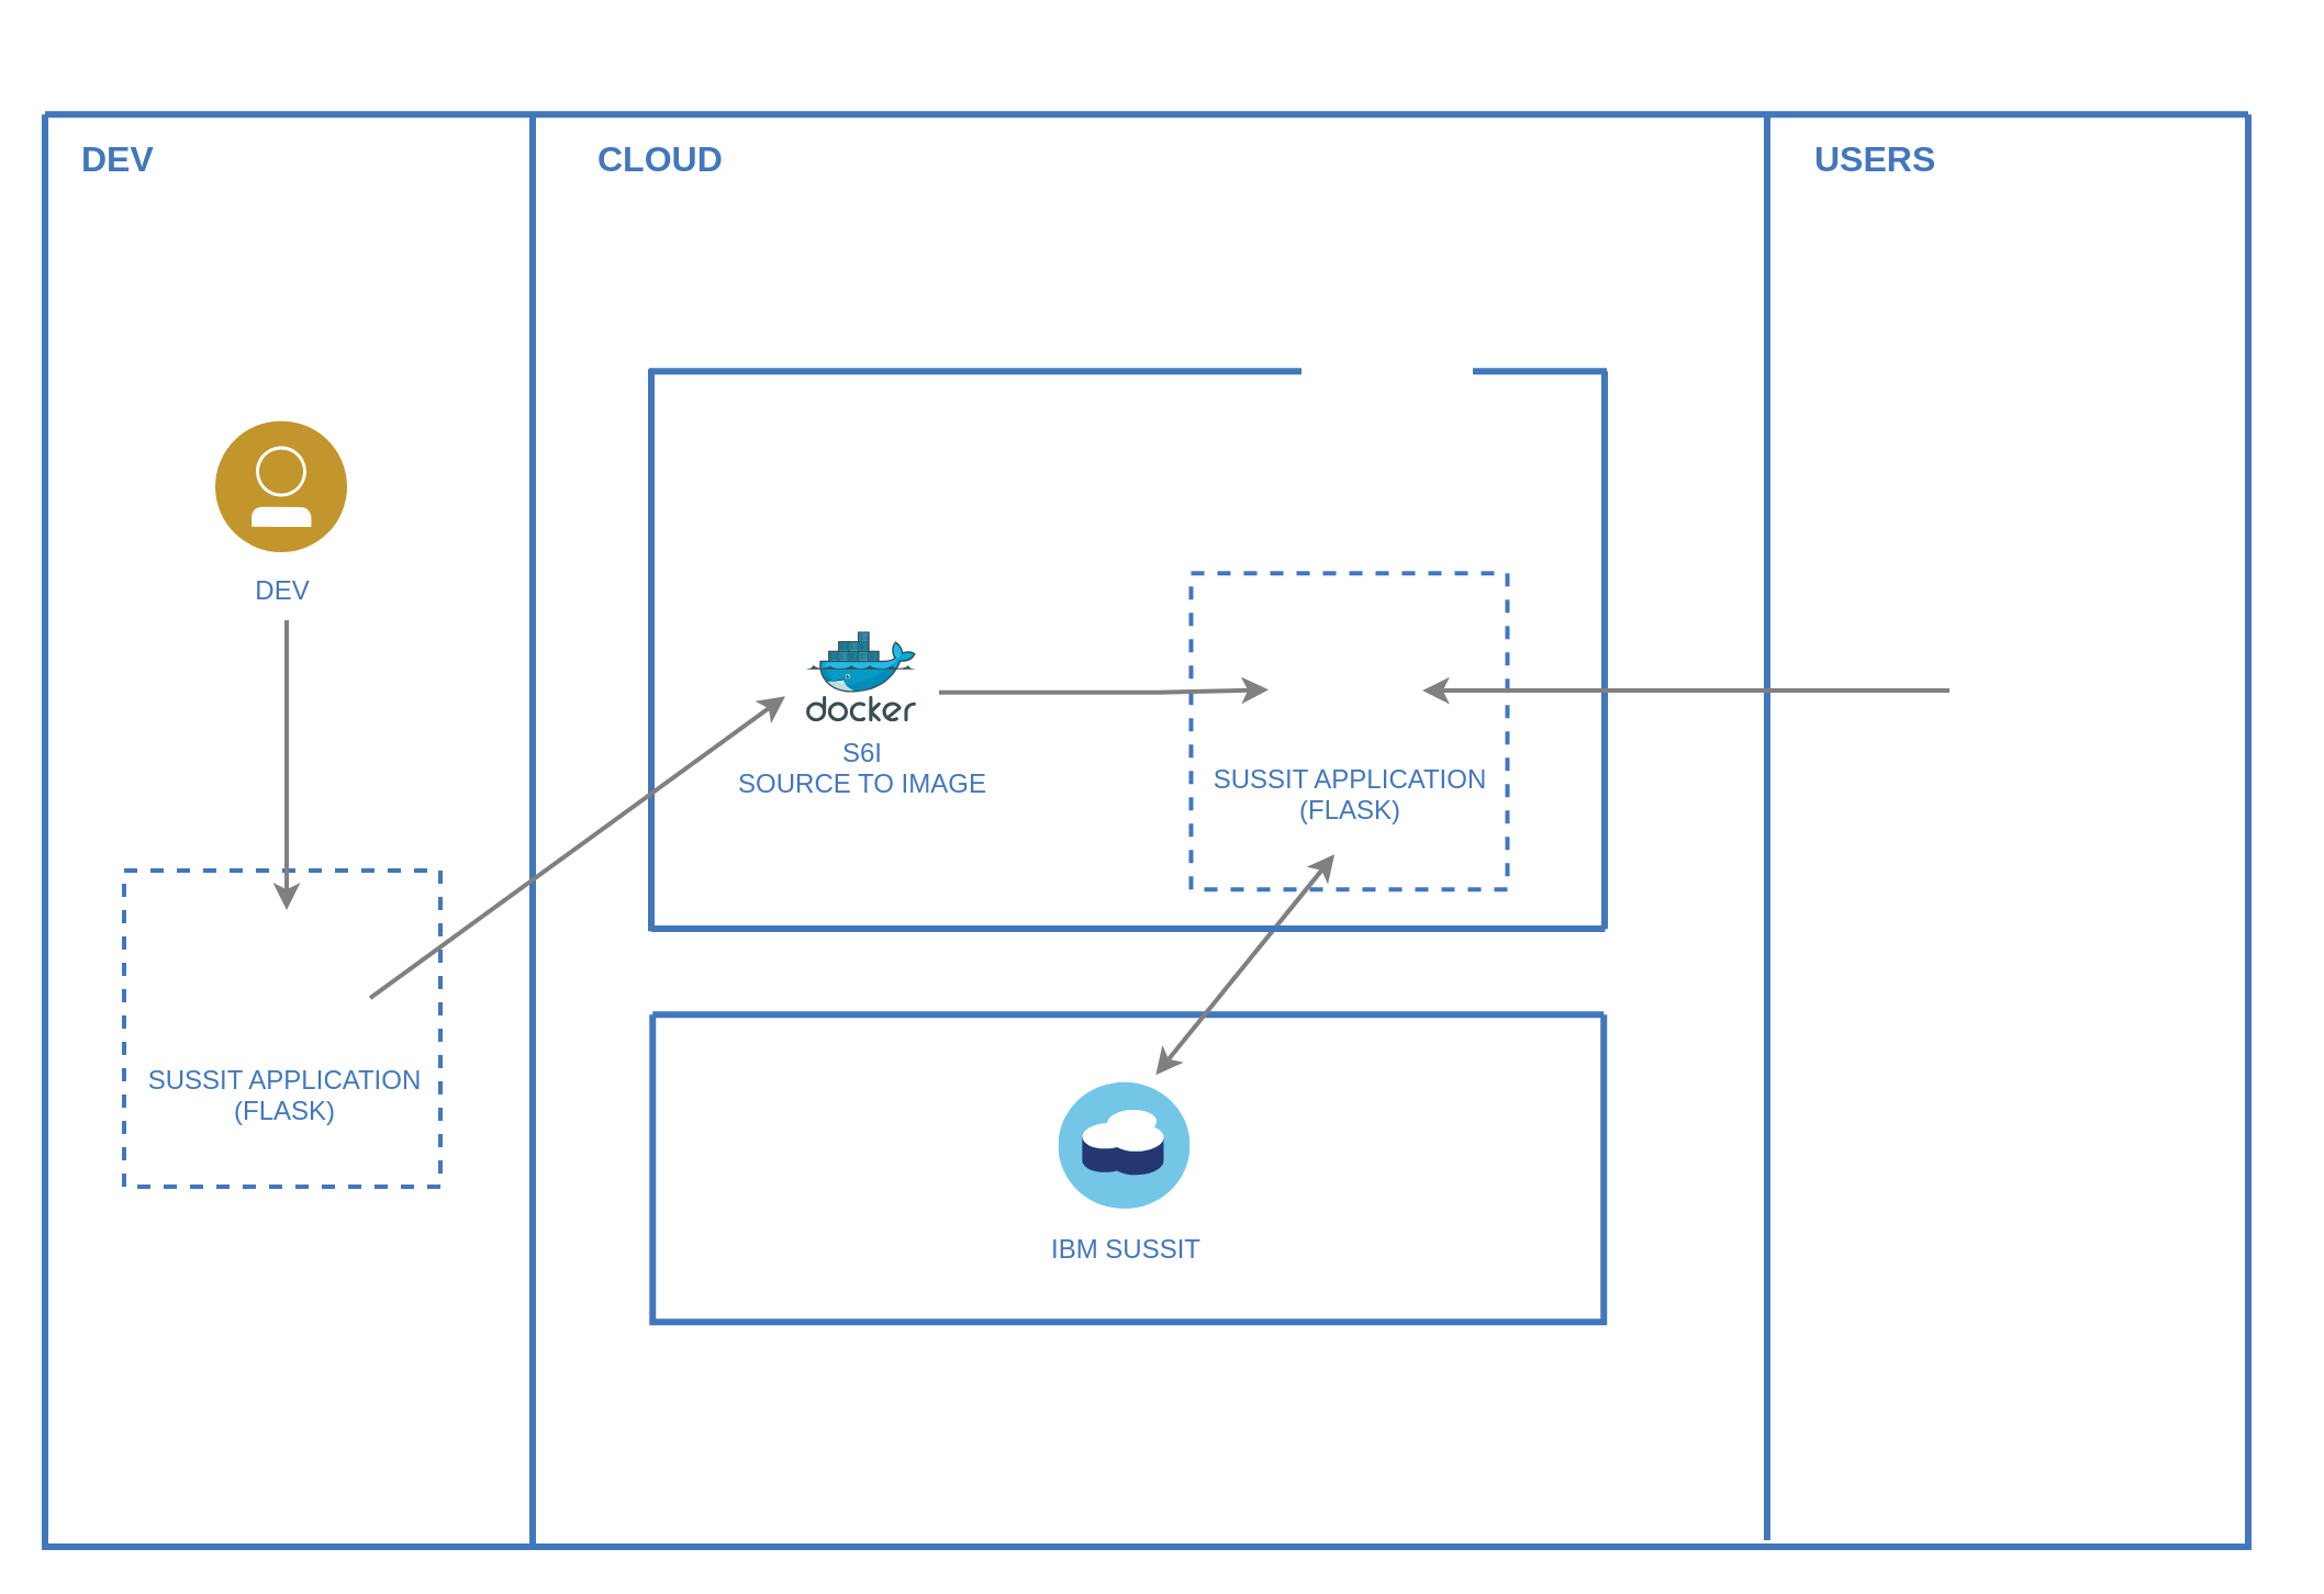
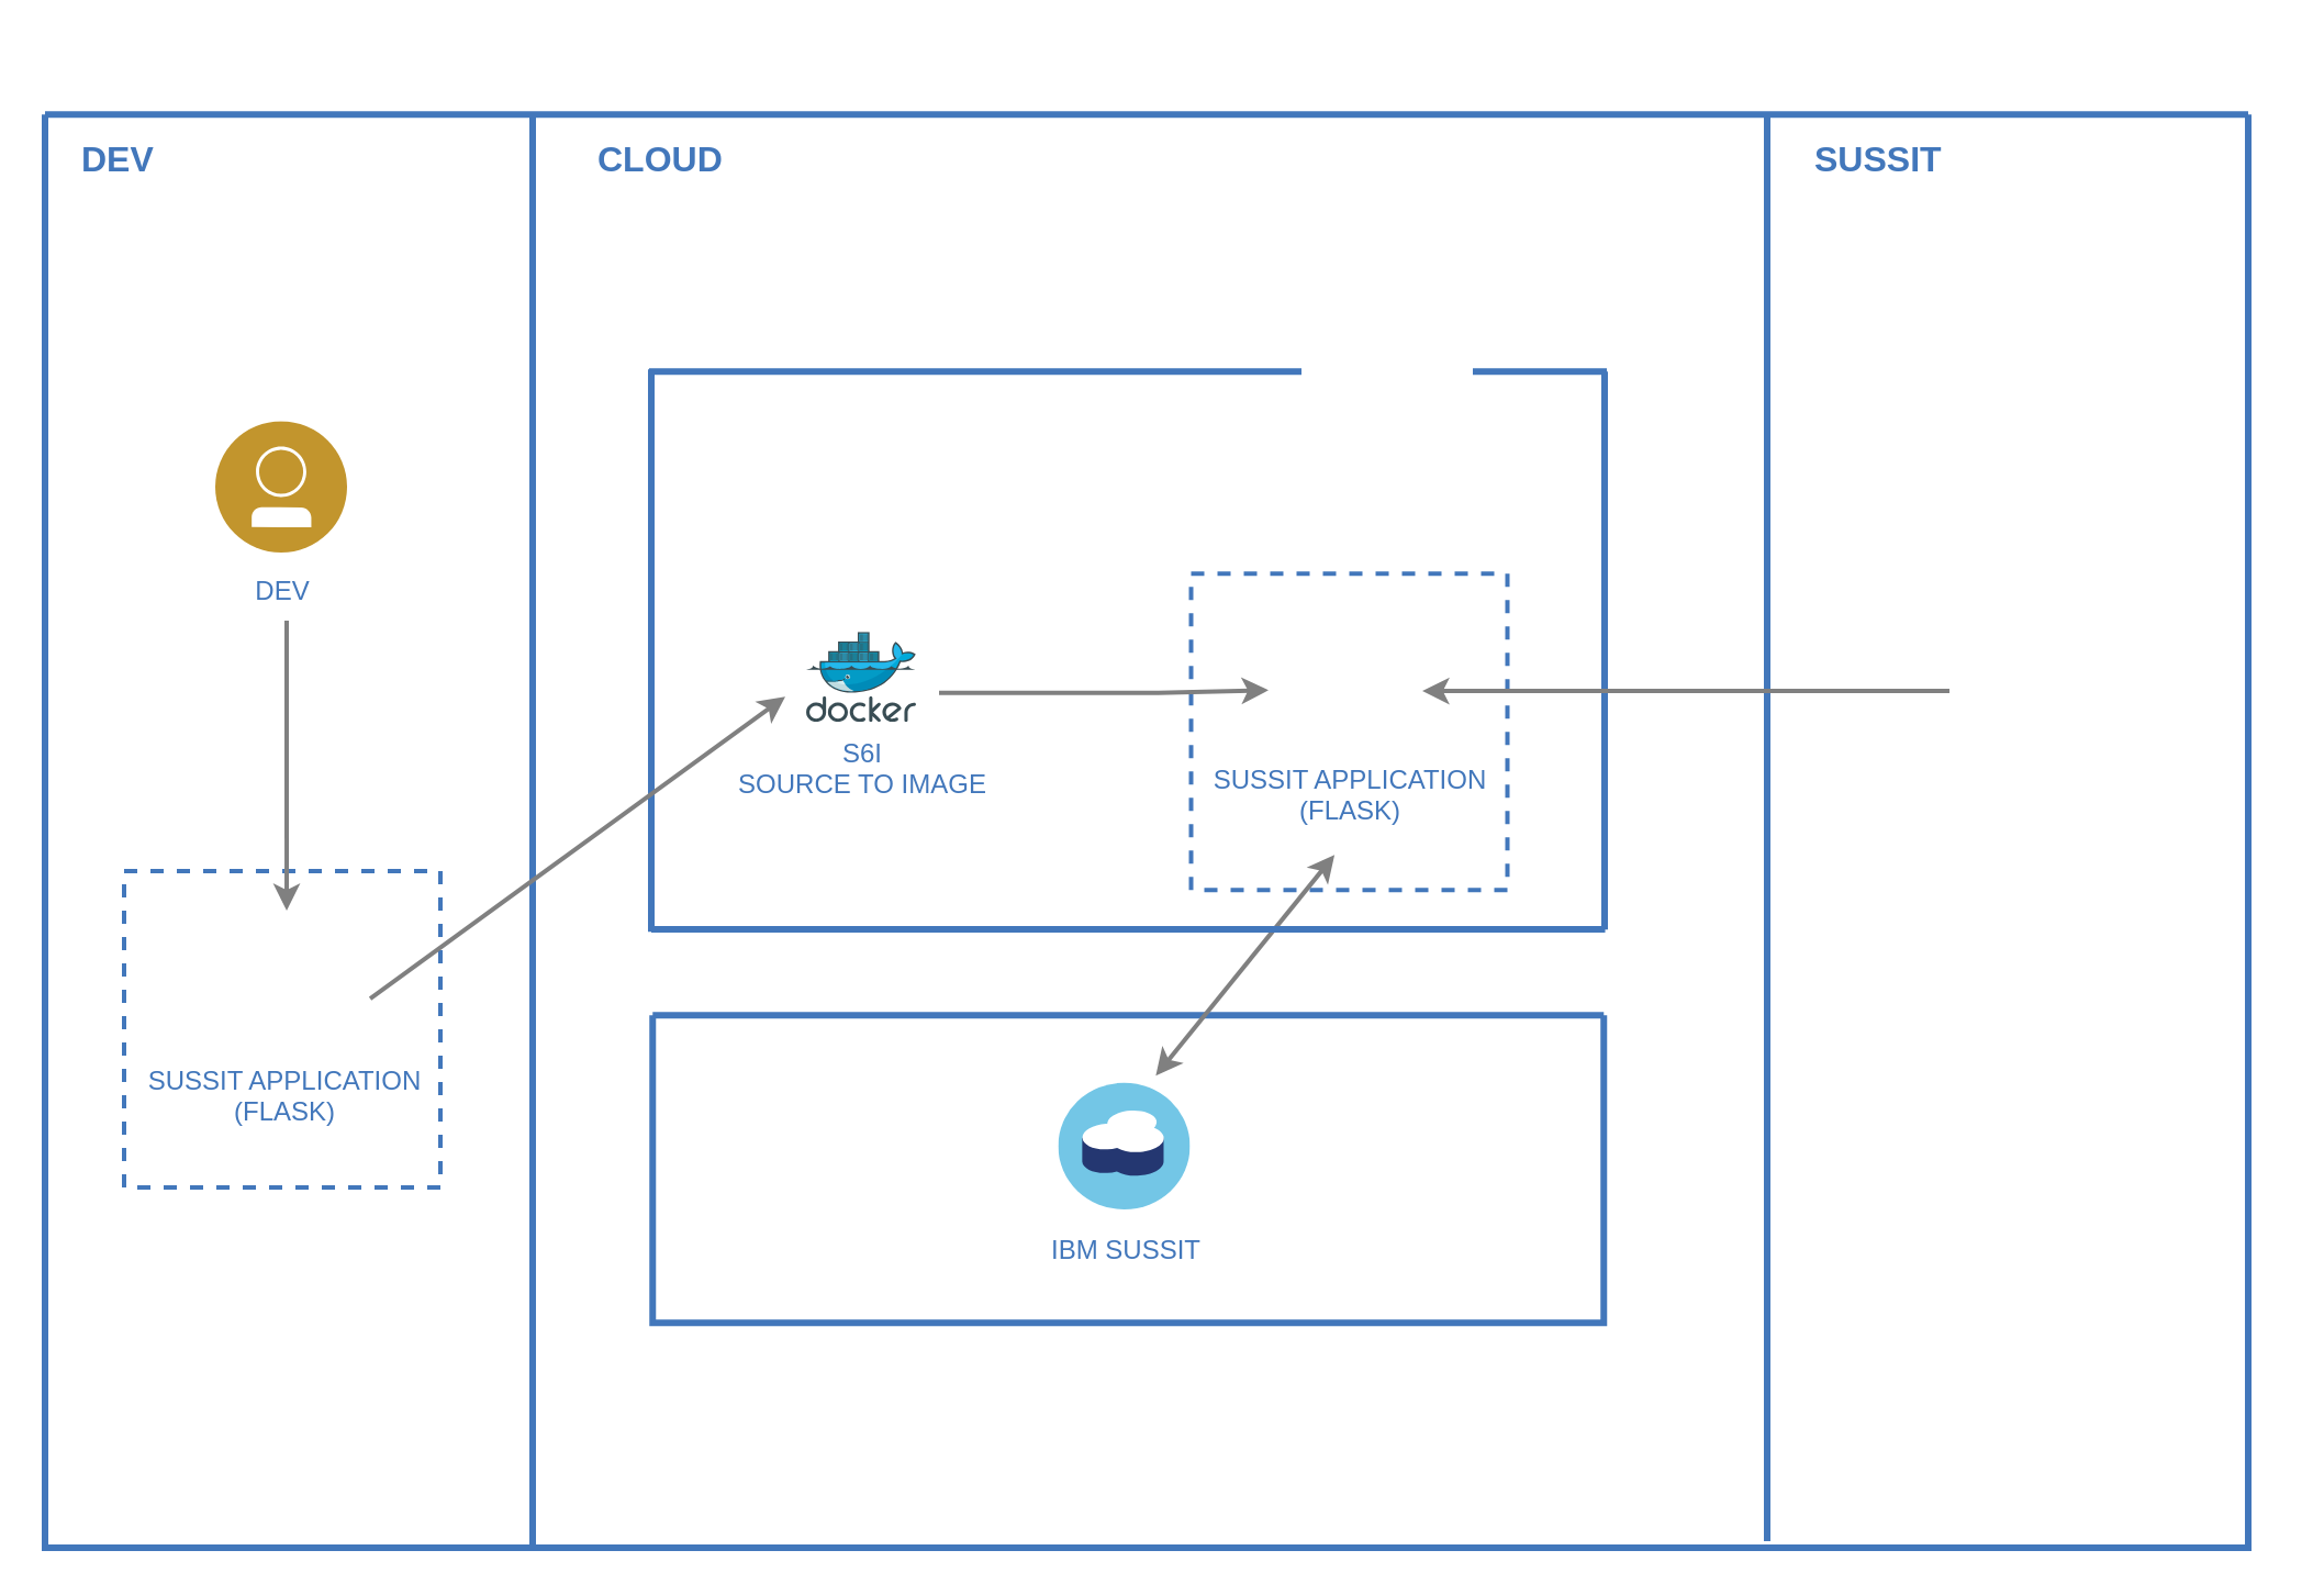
  <mxCell id="0" />
  <mxCell id="1" parent="0" />
  <mxCell id="2" value="" style="swimlane;shadow=0;strokeColor=#4277BB;fillColor=#ffffff;fontColor=none;align=right;startSize=0;collapsible=0;noLabel=1;strokeWidth=3;" parent="1" vertex="1"><mxGeometry x="20" y="51.63" width="1003" height="652.37" as="geometry" /></mxCell>
  <mxCell id="3" value="DEV" style="text;html=1;align=left;verticalAlign=middle;fontColor=#4277BB;shadow=0;dashed=0;strokeColor=none;fillColor=none;labelBackgroundColor=none;fontStyle=1;fontSize=16;spacingLeft=5;" parent="2" vertex="1"><mxGeometry x="10" y="10" width="170" height="20" as="geometry" /></mxCell>
  <mxCell id="4" value="CLOUD" style="text;html=1;align=left;verticalAlign=middle;fontColor=#4277BB;shadow=0;dashed=0;strokeColor=none;fillColor=none;labelBackgroundColor=none;fontStyle=1;fontSize=16;spacingLeft=5;" parent="2" vertex="1"><mxGeometry x="244.5" y="10" width="190" height="20" as="geometry" /></mxCell>
- <mxCell id="5" value="USERS" style="text;html=1;align=left;verticalAlign=middle;fontColor=#4277BB;shadow=0;dashed=0;strokeColor=none;fillColor=none;labelBackgroundColor=none;fontStyle=1;fontSize=16;spacingLeft=5;" parent="2" vertex="1"><mxGeometry x="799" y="10" width="217" height="20" as="geometry" /></mxCell>
+ <mxCell id="5" value="SUSSIT" style="text;html=1;align=left;verticalAlign=middle;fontColor=#4277BB;shadow=0;dashed=0;strokeColor=none;fillColor=none;labelBackgroundColor=none;fontStyle=1;fontSize=16;spacingLeft=5;" parent="2" vertex="1"><mxGeometry x="799" y="10" width="217" height="20" as="geometry" /></mxCell>
  <mxCell id="6" value="" style="swimlane;shadow=0;labelBackgroundColor=#007FFF;strokeColor=#4277BB;fillColor=none;gradientColor=none;fontColor=#000000;align=right;collapsible=0;startSize=0;strokeWidth=3;" parent="2" vertex="1"><mxGeometry x="276.63" y="410" width="433" height="140" as="geometry" /></mxCell>
  <mxCell id="7" value="IBM SUSSIT" style="aspect=fixed;perimeter=ellipsePerimeter;html=1;align=center;shadow=0;dashed=0;fontColor=#4277BB;labelBackgroundColor=#ffffff;fontSize=12;spacingTop=3;image;image=img/lib/ibm/miscellaneous/cloudant.svg;" vertex="1" parent="6"><mxGeometry x="185.12" y="30" width="60" height="60" as="geometry" /></mxCell>
  <mxCell id="8" value="" style="line;strokeWidth=3;direction=south;html=1;shadow=0;labelBackgroundColor=none;fillColor=none;gradientColor=none;fontSize=12;fontColor=#4277BB;align=right;strokeColor=#4277BB;" parent="2" vertex="1"><mxGeometry x="773" y="-0.63" width="22" height="650" as="geometry" /></mxCell>
  <mxCell id="9" value="" style="line;strokeWidth=3;direction=south;html=1;shadow=0;labelBackgroundColor=none;fillColor=none;gradientColor=none;fontSize=12;fontColor=#4277BB;align=right;strokeColor=#4277BB;" vertex="1" parent="2"><mxGeometry x="217" y="1" width="10" height="650" as="geometry" /></mxCell>
  <mxCell id="10" value="" style="line;strokeWidth=3;direction=south;html=1;shadow=0;labelBackgroundColor=none;fillColor=none;gradientColor=none;fontSize=12;fontColor=#4277BB;align=right;strokeColor=#4277BB;rotation=-90;" vertex="1" parent="2"><mxGeometry x="412.5" y="-31.5" width="22" height="297" as="geometry" /></mxCell>
  <mxCell id="11" value="" style="line;strokeWidth=3;direction=south;html=1;shadow=0;labelBackgroundColor=none;fillColor=none;gradientColor=none;fontSize=12;fontColor=#4277BB;align=right;strokeColor=#4277BB;rotation=-90;" vertex="1" parent="2"><mxGeometry x="669.5" y="86.5" width="22" height="61" as="geometry" /></mxCell>
  <mxCell id="12" value="" style="line;strokeWidth=3;direction=south;html=1;shadow=0;labelBackgroundColor=none;fillColor=none;gradientColor=none;fontSize=12;fontColor=#4277BB;align=right;strokeColor=#4277BB;rotation=0;" vertex="1" parent="2"><mxGeometry x="265" y="116" width="22" height="256" as="geometry" /></mxCell>
  <mxCell id="13" value="SUSSIT APPLICATION&lt;br&gt;(FLASK)" style="shape=image;html=1;verticalAlign=top;verticalLabelPosition=bottom;labelBackgroundColor=#ffffff;imageAspect=0;aspect=fixed;image=https://cdn0.iconfinder.com/data/icons/long-shadow-web-icons/512/python-128.png;fontColor=#4277BB;imageBorder=none;" vertex="1" parent="2"><mxGeometry x="567" y="236" width="53.5" height="53.5" as="geometry" /></mxCell>
  <mxCell id="14" value="" style="line;strokeWidth=3;direction=south;html=1;shadow=0;labelBackgroundColor=none;fillColor=none;gradientColor=none;fontSize=12;fontColor=#4277BB;align=right;strokeColor=#4277BB;rotation=0;" vertex="1" parent="2"><mxGeometry x="699" y="117" width="22" height="254" as="geometry" /></mxCell>
  <mxCell id="15" value="" style="whiteSpace=wrap;html=1;aspect=fixed;fontColor=#4277BB;fillColor=none;dashed=1;strokeColor=#4277BB;strokeWidth=2;" vertex="1" parent="2"><mxGeometry x="521.75" y="209" width="144" height="144" as="geometry" /></mxCell>
  <mxCell id="16" value="S6I&lt;br&gt;SOURCE TO IMAGE" style="sketch=0;aspect=fixed;html=1;points=[];align=center;image;fontSize=12;image=img/lib/mscae/Docker.svg;dashed=1;fontColor=#4277BB;strokeColor=#4277BB;strokeWidth=2;fillColor=none;" vertex="1" parent="2"><mxGeometry x="347" y="236" width="50" height="41" as="geometry" /></mxCell>
  <mxCell id="17" value="" style="whiteSpace=wrap;html=1;aspect=fixed;fontColor=#4277BB;fillColor=none;dashed=1;strokeColor=#4277BB;strokeWidth=2;" vertex="1" parent="2"><mxGeometry x="36" y="344.37" width="144" height="144" as="geometry" /></mxCell>
  <mxCell id="18" value="SUSSIT APPLICATION&lt;br&gt;(FLASK)" style="shape=image;html=1;verticalAlign=top;verticalLabelPosition=bottom;labelBackgroundColor=#ffffff;imageAspect=0;aspect=fixed;image=https://cdn0.iconfinder.com/data/icons/long-shadow-web-icons/512/python-128.png;fontColor=#4277BB;imageBorder=none;" vertex="1" parent="2"><mxGeometry x="82.25" y="372.37" width="53.5" height="53.5" as="geometry" /></mxCell>
  <mxCell id="19" value="" style="endArrow=classic;html=1;rounded=0;fontColor=#4277BB;exitX=0.778;exitY=0.403;exitDx=0;exitDy=0;exitPerimeter=0;strokeColor=#808080;strokeWidth=2;" edge="1" parent="2" source="17"><mxGeometry width="50" height="50" relative="1" as="geometry"><mxPoint x="227" y="286" as="sourcePoint" /><mxPoint x="337" y="265" as="targetPoint" /><Array as="points" /></mxGeometry></mxCell>
  <mxCell id="20" value="" style="endArrow=classic;html=1;rounded=0;fontColor=#4277BB;exitX=0.778;exitY=0.403;exitDx=0;exitDy=0;exitPerimeter=0;strokeColor=#808080;strokeWidth=2;" edge="1" parent="2"><mxGeometry width="50" height="50" relative="1" as="geometry"><mxPoint x="407.002" y="263.262" as="sourcePoint" /><mxPoint x="557" y="262" as="targetPoint" /><Array as="points"><mxPoint x="506.97" y="263.23" /></Array></mxGeometry></mxCell>
  <mxCell id="21" value="" style="endArrow=classic;html=1;rounded=0;fontColor=#4277BB;exitX=0.778;exitY=0.403;exitDx=0;exitDy=0;exitPerimeter=0;strokeColor=#808080;strokeWidth=2;entryX=0.732;entryY=-0.041;entryDx=0;entryDy=0;entryPerimeter=0;startArrow=classic;startFill=1;" edge="1" parent="2" target="7"><mxGeometry width="50" height="50" relative="1" as="geometry"><mxPoint x="587.032" y="337.032" as="sourcePoint" /><mxPoint x="777" y="336" as="targetPoint" /><Array as="points" /></mxGeometry></mxCell>
  <mxCell id="22" value="" style="endArrow=classic;html=1;rounded=0;fontColor=#4277BB;strokeColor=#808080;strokeWidth=2;entryX=0.731;entryY=0.371;entryDx=0;entryDy=0;entryPerimeter=0;startArrow=none;" edge="1" parent="2" target="15"><mxGeometry width="50" height="50" relative="1" as="geometry"><mxPoint x="867" y="262.37" as="sourcePoint" /><mxPoint x="1036.97" y="252.48" as="targetPoint" /><Array as="points" /></mxGeometry></mxCell>
  <mxCell id="23" value="DEV" style="aspect=fixed;perimeter=ellipsePerimeter;html=1;align=center;shadow=0;dashed=0;image;image=img/lib/ibm/users/user.svg;labelBackgroundColor=#ffffff;strokeColor=#4277BB;strokeWidth=2;fillColor=none;gradientColor=none;fontSize=12;fontColor=#4277BB;spacingTop=3;" vertex="1" parent="2"><mxGeometry x="78" y="140" width="60" height="60" as="geometry" /></mxCell>
  <mxCell id="24" value="" style="endArrow=classic;html=1;rounded=0;fontColor=#4277BB;strokeColor=#808080;strokeWidth=2;entryX=0.514;entryY=0.125;entryDx=0;entryDy=0;entryPerimeter=0;" edge="1" parent="2" target="17"><mxGeometry width="50" height="50" relative="1" as="geometry"><mxPoint x="110" y="230.37" as="sourcePoint" /><mxPoint x="244.97" y="190.37" as="targetPoint" /><Array as="points" /></mxGeometry></mxCell>
  <mxCell id="25" value="" style="line;strokeWidth=3;direction=south;html=1;shadow=0;labelBackgroundColor=none;fillColor=none;gradientColor=none;fontSize=12;fontColor=#4277BB;align=right;strokeColor=#4277BB;rotation=-90;" vertex="1" parent="1"><mxGeometry x="502.13" y="205.38" width="22" height="434.25" as="geometry" /></mxCell>
